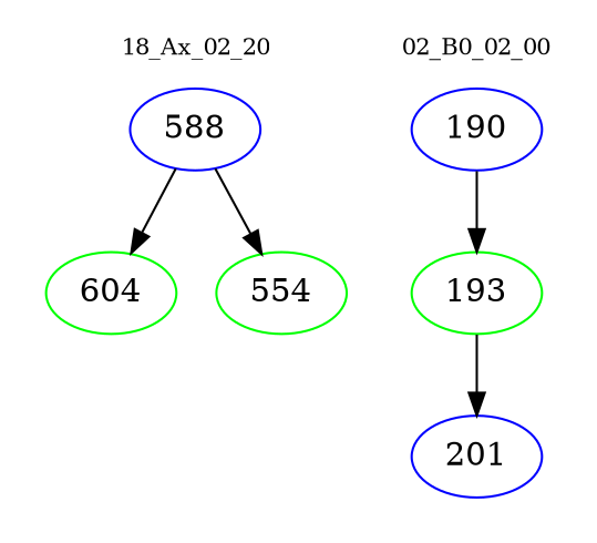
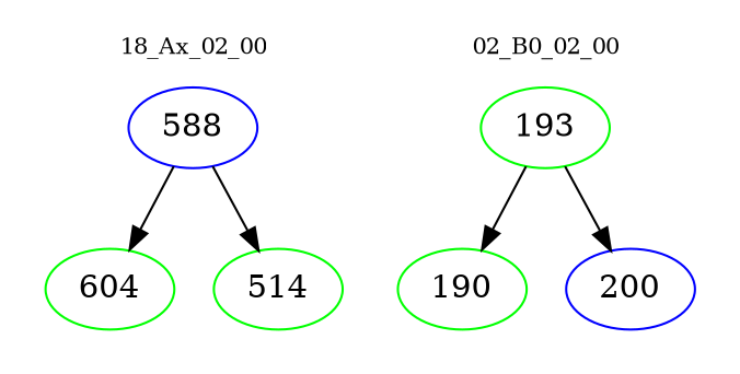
  digraph {
    node [color=green]
    edge [color=black]
    n1 [color=blue label=588]
    n2 [label=604]
-   n3 [label=554]
+   n3 [label=514]
    n4 [label=193]
-   n5 [color=blue label=190]
-   n6 [color=blue label=201]
+   n5 [label=190]
+   n6 [color=blue label=200]
    subgraph cluster_1 {
      color=white
      fontsize=10
-     label="18_Ax_02_20"
+     label="18_Ax_02_00"
      n1
      n2
      n3
    }
    subgraph cluster_2 {
      color=white
      fontsize=10
      label="02_B0_02_00"
      n4
      n5
      n6
    }
    n1 -> n2
    n1 -> n3
-   n5 -> n4
+   n4 -> n5
    n4 -> n6
  }
